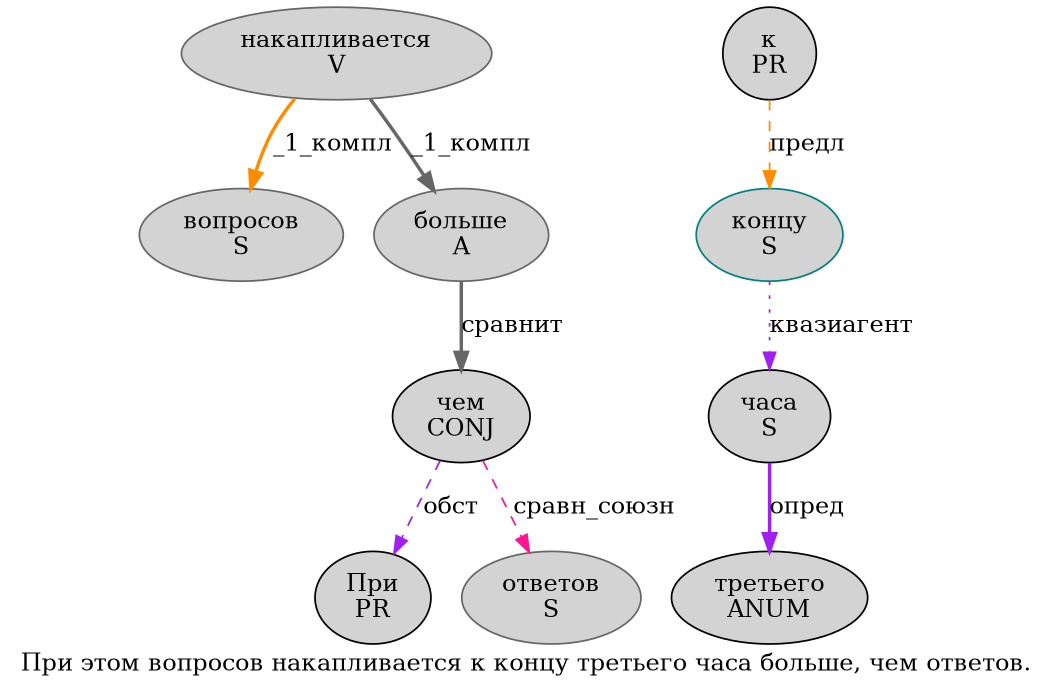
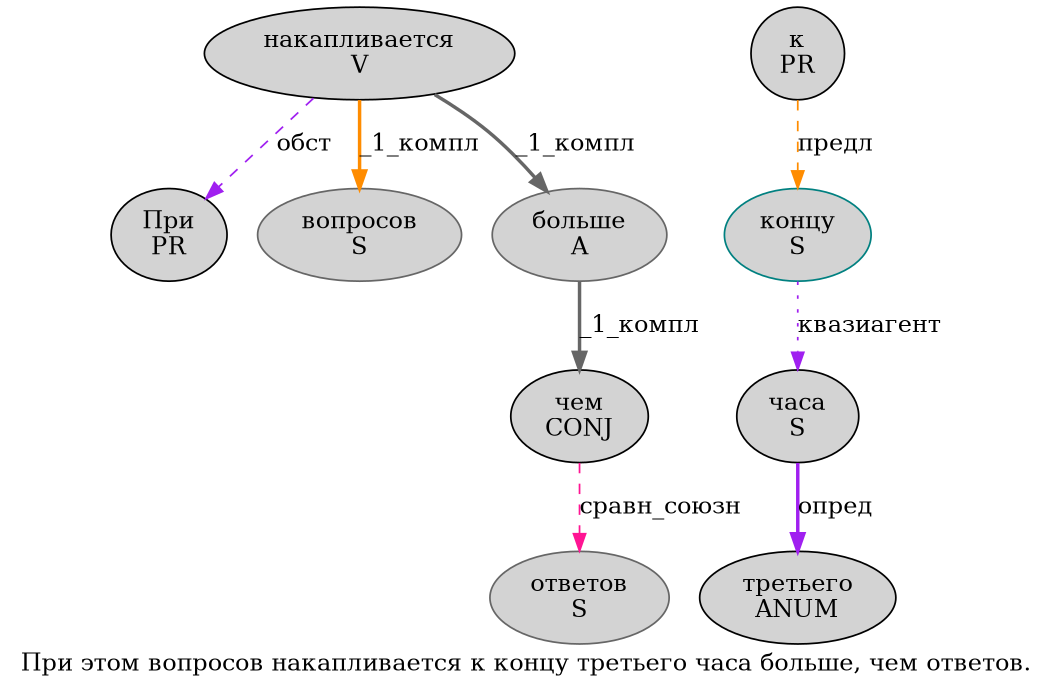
  digraph {
    label="При этом вопросов накапливается к концу третьего часа больше, чем ответов."
    node [color=black fillcolor=lightgray penwidth=1 shape=ellipse style=filled]
    edge [color=purple style=bold]
    n1 [label="При\nPR"]
    n2 [color=gray40 label="вопросов\nS"]
-   n3 [color=gray40 label="накапливается\nV"]
+   n3 [label="накапливается\nV"]
    n4 [color=gray40 label="больше\nA"]
    n5 [label="чем\nCONJ"]
    n6 [label="к\nPR"]
    n7 [color=teal label="концу\nS"]
    n8 [label="часа\nS"]
    n9 [label="третьего\nANUM"]
    n10 [color=gray40 label="ответов\nS"]
-   n5 -> n1 [label="обст" style=dashed]
+   n3 -> n1 [label="обст" style=dashed]
    n3 -> n2 [color=darkorange label="_1_компл"]
    n3 -> n4 [color=gray40 label="_1_компл"]
-   n4 -> n5 [color=gray40 label="сравнит"]
+   n4 -> n5 [color=gray40 label="_1_компл"]
    n5 -> n10 [color=deeppink label="сравн_союзн" style=dashed]
    n6 -> n7 [color=darkorange label="предл" style=dashed]
    n7 -> n8 [label="квазиагент" style=dotted]
    n8 -> n9 [label="опред"]
  }
